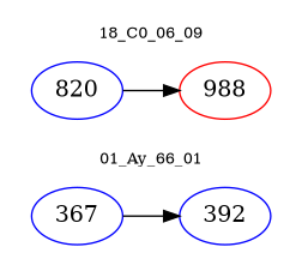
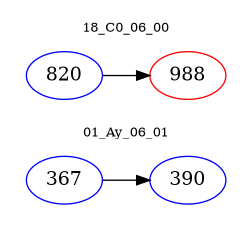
  digraph {
    rankdir=LR
    node [color=blue]
    edge [color=black]
    n1 [label=367]
-   n2 [label=392]
+   n2 [label=390]
    n3 [label=820]
    n4 [color=red label=988]
    subgraph cluster_1 {
      color=white
      fontsize=10
-     label="01_Ay_66_01"
+     label="01_Ay_06_01"
      n1
      n2
    }
    subgraph cluster_2 {
      color=white
      fontsize=10
-     label="18_C0_06_09"
+     label="18_C0_06_00"
      n3
      n4
    }
    n1 -> n2
    n3 -> n4
  }
